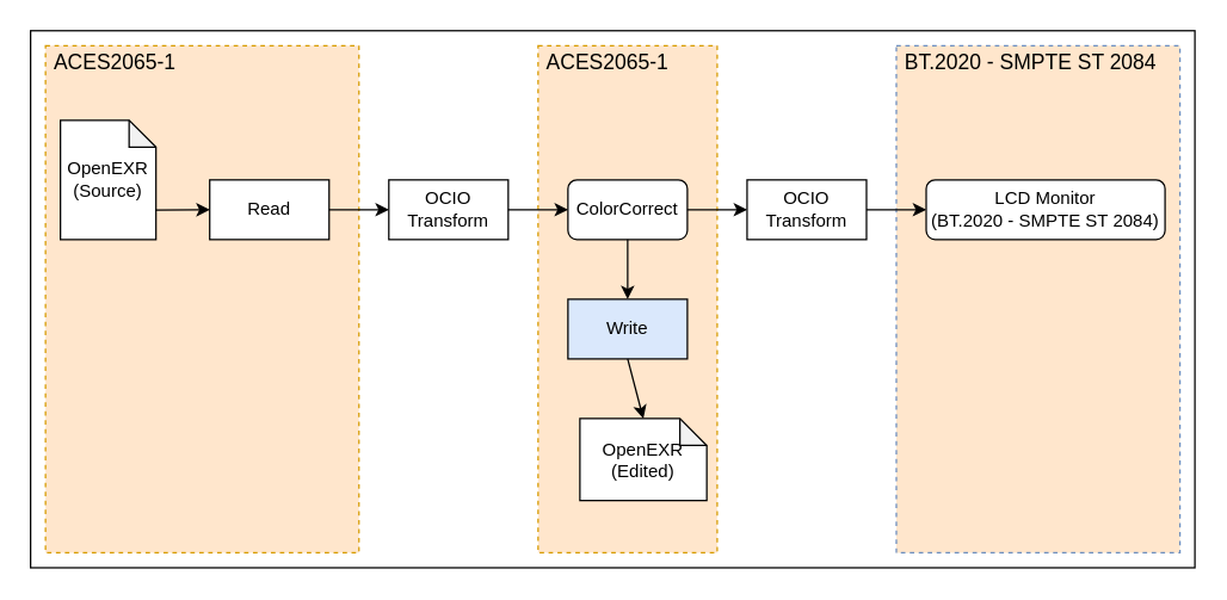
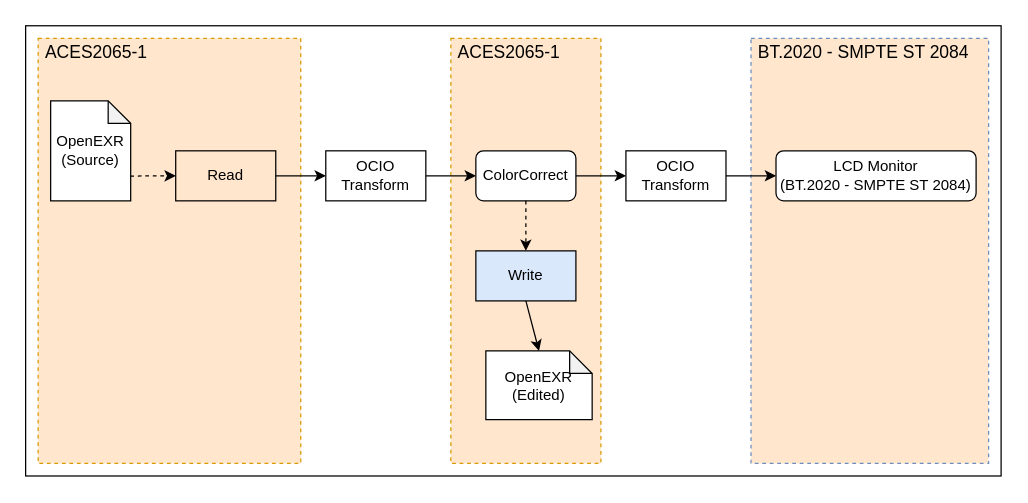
  <mxCell id="0" />
  <mxCell id="1" parent="0" />
  <mxCell id="2" value="" style="rounded=0;whiteSpace=wrap;html=1;fontSize=12;" parent="1" vertex="1"><mxGeometry x="20" y="20" width="780" height="360" as="geometry" /></mxCell>
  <mxCell id="3" value="&lt;div style=&quot;font-size: 14px;&quot;&gt;&lt;span style=&quot;background-color: initial;&quot;&gt;&lt;font style=&quot;font-size: 14px;&quot;&gt;&amp;nbsp;ACES2065-1&lt;/font&gt;&lt;/span&gt;&lt;/div&gt;&lt;div style=&quot;font-size: 14px;&quot;&gt;&lt;span style=&quot;background-color: initial;&quot;&gt;&lt;font style=&quot;font-size: 14px;&quot;&gt;&lt;br&gt;&lt;/font&gt;&lt;/span&gt;&lt;/div&gt;&lt;div style=&quot;font-size: 14px;&quot;&gt;&lt;span style=&quot;background-color: initial;&quot;&gt;&lt;font style=&quot;font-size: 14px;&quot;&gt;&lt;br&gt;&lt;/font&gt;&lt;/span&gt;&lt;/div&gt;&lt;div style=&quot;font-size: 14px;&quot;&gt;&lt;span style=&quot;background-color: initial;&quot;&gt;&lt;font style=&quot;font-size: 14px;&quot;&gt;&lt;br&gt;&lt;/font&gt;&lt;/span&gt;&lt;/div&gt;&lt;div style=&quot;font-size: 14px;&quot;&gt;&lt;span style=&quot;background-color: initial;&quot;&gt;&lt;font style=&quot;font-size: 14px;&quot;&gt;&lt;br&gt;&lt;/font&gt;&lt;/span&gt;&lt;/div&gt;&lt;div style=&quot;font-size: 14px;&quot;&gt;&lt;span style=&quot;background-color: initial;&quot;&gt;&lt;font style=&quot;font-size: 14px;&quot;&gt;&lt;br&gt;&lt;/font&gt;&lt;/span&gt;&lt;/div&gt;&lt;div style=&quot;font-size: 14px;&quot;&gt;&lt;span style=&quot;background-color: initial;&quot;&gt;&lt;font style=&quot;font-size: 14px;&quot;&gt;&lt;br&gt;&lt;/font&gt;&lt;/span&gt;&lt;/div&gt;&lt;div style=&quot;font-size: 14px;&quot;&gt;&lt;span style=&quot;background-color: initial;&quot;&gt;&lt;font style=&quot;font-size: 14px;&quot;&gt;&lt;br&gt;&lt;/font&gt;&lt;/span&gt;&lt;/div&gt;&lt;div style=&quot;font-size: 14px;&quot;&gt;&lt;span style=&quot;background-color: initial;&quot;&gt;&lt;font style=&quot;font-size: 14px;&quot;&gt;&lt;br&gt;&lt;/font&gt;&lt;/span&gt;&lt;/div&gt;&lt;div style=&quot;font-size: 14px;&quot;&gt;&lt;span style=&quot;background-color: initial;&quot;&gt;&lt;font style=&quot;font-size: 14px;&quot;&gt;&lt;br&gt;&lt;/font&gt;&lt;/span&gt;&lt;/div&gt;&lt;div style=&quot;font-size: 14px;&quot;&gt;&lt;span style=&quot;background-color: initial;&quot;&gt;&lt;font style=&quot;font-size: 14px;&quot;&gt;&lt;br&gt;&lt;/font&gt;&lt;/span&gt;&lt;/div&gt;&lt;div style=&quot;font-size: 14px;&quot;&gt;&lt;span style=&quot;background-color: initial;&quot;&gt;&lt;font style=&quot;font-size: 14px;&quot;&gt;&lt;br&gt;&lt;/font&gt;&lt;/span&gt;&lt;/div&gt;&lt;div style=&quot;font-size: 14px;&quot;&gt;&lt;span style=&quot;background-color: initial;&quot;&gt;&lt;font style=&quot;font-size: 14px;&quot;&gt;&lt;br&gt;&lt;/font&gt;&lt;/span&gt;&lt;/div&gt;&lt;div style=&quot;font-size: 14px;&quot;&gt;&lt;span style=&quot;background-color: initial;&quot;&gt;&lt;font style=&quot;font-size: 14px;&quot;&gt;&lt;br&gt;&lt;/font&gt;&lt;/span&gt;&lt;/div&gt;&lt;div style=&quot;font-size: 14px;&quot;&gt;&lt;span style=&quot;background-color: initial;&quot;&gt;&lt;font style=&quot;font-size: 14px;&quot;&gt;&lt;br&gt;&lt;/font&gt;&lt;/span&gt;&lt;/div&gt;&lt;div style=&quot;font-size: 14px;&quot;&gt;&lt;span style=&quot;background-color: initial;&quot;&gt;&lt;font style=&quot;font-size: 14px;&quot;&gt;&lt;br&gt;&lt;/font&gt;&lt;/span&gt;&lt;/div&gt;&lt;div style=&quot;font-size: 14px;&quot;&gt;&lt;span style=&quot;background-color: initial;&quot;&gt;&lt;br&gt;&lt;/span&gt;&lt;/div&gt;&lt;div style=&quot;font-size: 14px;&quot;&gt;&lt;span style=&quot;background-color: initial;&quot;&gt;&lt;br&gt;&lt;/span&gt;&lt;/div&gt;&lt;div style=&quot;font-size: 14px;&quot;&gt;&lt;span style=&quot;background-color: initial;&quot;&gt;&lt;br&gt;&lt;/span&gt;&lt;/div&gt;&lt;div style=&quot;font-size: 14px;&quot;&gt;&lt;span style=&quot;background-color: initial;&quot;&gt;&lt;br&gt;&lt;/span&gt;&lt;/div&gt;" style="rounded=0;whiteSpace=wrap;html=1;fontSize=12;fillColor=#ffe6cc;dashed=1;strokeColor=#d79b00;align=left;" parent="1" vertex="1"><mxGeometry x="360" y="30" width="120" height="340" as="geometry" /></mxCell>
  <mxCell id="4" value="&lt;font style=&quot;font-size: 14px;&quot;&gt;&amp;nbsp;BT.2020 - SMPTE ST 2084&lt;br&gt;&lt;br&gt;&lt;br&gt;&lt;br&gt;&lt;br&gt;&lt;br&gt;&lt;br&gt;&lt;br&gt;&lt;br&gt;&lt;br&gt;&lt;br&gt;&lt;br&gt;&lt;br&gt;&lt;br&gt;&lt;br&gt;&lt;br&gt;&lt;br&gt;&lt;br&gt;&lt;br&gt;&lt;br&gt;&lt;/font&gt;" style="rounded=0;whiteSpace=wrap;html=1;fontSize=12;fillColor=#ffe6cc;dashed=1;strokeColor=#6c8ebf;align=left;" parent="1" vertex="1"><mxGeometry x="600" y="30" width="190" height="340" as="geometry" /></mxCell>
  <mxCell id="5" value="&lt;div style=&quot;font-size: 14px;&quot;&gt;&lt;span style=&quot;background-color: initial;&quot;&gt;&lt;font style=&quot;font-size: 14px;&quot;&gt;&amp;nbsp;ACES2065-1&lt;/font&gt;&lt;/span&gt;&lt;/div&gt;&lt;div style=&quot;font-size: 14px;&quot;&gt;&lt;span style=&quot;background-color: initial;&quot;&gt;&lt;font style=&quot;font-size: 14px;&quot;&gt;&lt;br&gt;&lt;/font&gt;&lt;/span&gt;&lt;/div&gt;&lt;div style=&quot;font-size: 14px;&quot;&gt;&lt;span style=&quot;background-color: initial;&quot;&gt;&lt;font style=&quot;font-size: 14px;&quot;&gt;&lt;br&gt;&lt;/font&gt;&lt;/span&gt;&lt;/div&gt;&lt;div style=&quot;font-size: 14px;&quot;&gt;&lt;span style=&quot;background-color: initial;&quot;&gt;&lt;font style=&quot;font-size: 14px;&quot;&gt;&lt;br&gt;&lt;/font&gt;&lt;/span&gt;&lt;/div&gt;&lt;div style=&quot;font-size: 14px;&quot;&gt;&lt;span style=&quot;background-color: initial;&quot;&gt;&lt;font style=&quot;font-size: 14px;&quot;&gt;&lt;br&gt;&lt;/font&gt;&lt;/span&gt;&lt;/div&gt;&lt;div style=&quot;font-size: 14px;&quot;&gt;&lt;span style=&quot;background-color: initial;&quot;&gt;&lt;font style=&quot;font-size: 14px;&quot;&gt;&lt;br&gt;&lt;/font&gt;&lt;/span&gt;&lt;/div&gt;&lt;div style=&quot;font-size: 14px;&quot;&gt;&lt;span style=&quot;background-color: initial;&quot;&gt;&lt;font style=&quot;font-size: 14px;&quot;&gt;&lt;br&gt;&lt;/font&gt;&lt;/span&gt;&lt;/div&gt;&lt;div style=&quot;font-size: 14px;&quot;&gt;&lt;span style=&quot;background-color: initial;&quot;&gt;&lt;font style=&quot;font-size: 14px;&quot;&gt;&lt;br&gt;&lt;/font&gt;&lt;/span&gt;&lt;/div&gt;&lt;div style=&quot;font-size: 14px;&quot;&gt;&lt;span style=&quot;background-color: initial;&quot;&gt;&lt;font style=&quot;font-size: 14px;&quot;&gt;&lt;br&gt;&lt;/font&gt;&lt;/span&gt;&lt;/div&gt;&lt;div style=&quot;font-size: 14px;&quot;&gt;&lt;span style=&quot;background-color: initial;&quot;&gt;&lt;font style=&quot;font-size: 14px;&quot;&gt;&lt;br&gt;&lt;/font&gt;&lt;/span&gt;&lt;/div&gt;&lt;div style=&quot;font-size: 14px;&quot;&gt;&lt;span style=&quot;background-color: initial;&quot;&gt;&lt;font style=&quot;font-size: 14px;&quot;&gt;&lt;br&gt;&lt;/font&gt;&lt;/span&gt;&lt;/div&gt;&lt;div style=&quot;font-size: 14px;&quot;&gt;&lt;span style=&quot;background-color: initial;&quot;&gt;&lt;font style=&quot;font-size: 14px;&quot;&gt;&lt;br&gt;&lt;/font&gt;&lt;/span&gt;&lt;/div&gt;&lt;div style=&quot;font-size: 14px;&quot;&gt;&lt;span style=&quot;background-color: initial;&quot;&gt;&lt;font style=&quot;font-size: 14px;&quot;&gt;&lt;br&gt;&lt;/font&gt;&lt;/span&gt;&lt;/div&gt;&lt;div style=&quot;font-size: 14px;&quot;&gt;&lt;span style=&quot;background-color: initial;&quot;&gt;&lt;font style=&quot;font-size: 14px;&quot;&gt;&lt;br&gt;&lt;/font&gt;&lt;/span&gt;&lt;/div&gt;&lt;div style=&quot;font-size: 14px;&quot;&gt;&lt;span style=&quot;background-color: initial;&quot;&gt;&lt;font style=&quot;font-size: 14px;&quot;&gt;&lt;br&gt;&lt;/font&gt;&lt;/span&gt;&lt;/div&gt;&lt;div style=&quot;font-size: 14px;&quot;&gt;&lt;span style=&quot;background-color: initial;&quot;&gt;&lt;font style=&quot;font-size: 14px;&quot;&gt;&lt;br&gt;&lt;/font&gt;&lt;/span&gt;&lt;/div&gt;&lt;div style=&quot;font-size: 14px;&quot;&gt;&lt;span style=&quot;background-color: initial;&quot;&gt;&lt;br&gt;&lt;/span&gt;&lt;/div&gt;&lt;div style=&quot;font-size: 14px;&quot;&gt;&lt;span style=&quot;background-color: initial;&quot;&gt;&lt;br&gt;&lt;/span&gt;&lt;/div&gt;&lt;div style=&quot;font-size: 14px;&quot;&gt;&lt;span style=&quot;background-color: initial;&quot;&gt;&lt;br&gt;&lt;/span&gt;&lt;/div&gt;&lt;div style=&quot;font-size: 14px;&quot;&gt;&lt;span style=&quot;background-color: initial;&quot;&gt;&lt;br&gt;&lt;/span&gt;&lt;/div&gt;" style="rounded=0;whiteSpace=wrap;html=1;fontSize=12;fillColor=#ffe6cc;dashed=1;strokeColor=#d79b00;align=left;" parent="1" vertex="1"><mxGeometry x="30" y="30" width="210" height="340" as="geometry" /></mxCell>
- <mxCell id="6" value="Read" style="rounded=0;whiteSpace=wrap;html=1;" parent="1" vertex="1"><mxGeometry x="140" y="120" width="80" height="40" as="geometry" /></mxCell>
+ <mxCell id="6" value="Read" style="rounded=0;whiteSpace=wrap;html=1;fillColor=#ffe6cc;" parent="1" vertex="1"><mxGeometry x="140" y="120" width="80" height="40" as="geometry" /></mxCell>
  <mxCell id="7" value="ColorCorrect" style="whiteSpace=wrap;html=1;rounded=1;" parent="1" vertex="1"><mxGeometry x="380" y="120" width="80" height="40" as="geometry" /></mxCell>
  <mxCell id="8" value="OCIO&lt;br&gt;Transform" style="rounded=0;whiteSpace=wrap;html=1;" parent="1" vertex="1"><mxGeometry x="500" y="120" width="80" height="40" as="geometry" /></mxCell>
  <mxCell id="9" value="OpenEXR&lt;br&gt;(Source)" style="shape=note;whiteSpace=wrap;html=1;backgroundOutline=1;darkOpacity=0.05;size=18;" parent="1" vertex="1"><mxGeometry x="40" y="80" width="64" height="80" as="geometry" /></mxCell>
  <mxCell id="10" value="LCD Monitor&lt;font style=&quot;font-size: 12px;&quot;&gt;&lt;br&gt;&lt;/font&gt;(BT.2020 - SMPTE ST 2084)" style="rounded=1;whiteSpace=wrap;html=1;" parent="1" vertex="1"><mxGeometry x="620" y="120" width="160" height="40" as="geometry" /></mxCell>
- <mxCell id="11" value="" style="endArrow=classic;html=1;rounded=0;fontSize=12;entryX=0;entryY=0.5;entryDx=0;entryDy=0;exitX=0.995;exitY=0.752;exitDx=0;exitDy=0;exitPerimeter=0;" parent="1" source="9" target="6" edge="1"><mxGeometry width="50" height="50" relative="1" as="geometry"><mxPoint x="104" y="160" as="sourcePoint" /><mxPoint x="350" y="230" as="targetPoint" /></mxGeometry></mxCell>
+ <mxCell id="11" value="" style="endArrow=classic;html=1;rounded=0;fontSize=12;entryX=0;entryY=0.5;entryDx=0;entryDy=0;exitX=0.995;exitY=0.752;exitDx=0;exitDy=0;exitPerimeter=0;dashed=1;" parent="1" source="9" target="6" edge="1"><mxGeometry width="50" height="50" relative="1" as="geometry"><mxPoint x="104" y="160" as="sourcePoint" /><mxPoint x="350" y="230" as="targetPoint" /></mxGeometry></mxCell>
  <mxCell id="12" value="" style="endArrow=classic;html=1;rounded=0;fontSize=12;" parent="1" edge="1"><mxGeometry width="50" height="50" relative="1" as="geometry"><mxPoint x="220" y="140" as="sourcePoint" /><mxPoint x="260" y="140" as="targetPoint" /></mxGeometry></mxCell>
  <mxCell id="13" value="" style="endArrow=classic;html=1;rounded=0;fontSize=12;exitX=1;exitY=0.5;exitDx=0;exitDy=0;entryX=0;entryY=0.5;entryDx=0;entryDy=0;" parent="1" source="7" target="8" edge="1"><mxGeometry width="50" height="50" relative="1" as="geometry"><mxPoint x="490" y="110" as="sourcePoint" /><mxPoint x="540" y="60" as="targetPoint" /></mxGeometry></mxCell>
  <mxCell id="14" value="" style="endArrow=classic;html=1;rounded=0;fontSize=12;exitX=1;exitY=0.5;exitDx=0;exitDy=0;entryX=0;entryY=0.5;entryDx=0;entryDy=0;" parent="1" source="8" target="10" edge="1"><mxGeometry width="50" height="50" relative="1" as="geometry"><mxPoint x="600" y="120" as="sourcePoint" /><mxPoint x="650" y="70" as="targetPoint" /></mxGeometry></mxCell>
  <mxCell id="15" value="Write" style="rounded=0;whiteSpace=wrap;html=1;fillColor=#dae8fc;" parent="1" vertex="1"><mxGeometry x="380" y="200" width="80" height="40" as="geometry" /></mxCell>
  <mxCell id="16" value="OpenEXR&lt;br&gt;(Edited)" style="shape=note;whiteSpace=wrap;html=1;backgroundOutline=1;darkOpacity=0.05;size=18;" parent="1" vertex="1"><mxGeometry x="388" y="280" width="85" height="55" as="geometry" /></mxCell>
  <mxCell id="17" value="" style="endArrow=classic;html=1;rounded=0;fontSize=12;entryX=0.5;entryY=0;entryDx=0;entryDy=0;entryPerimeter=0;exitX=0.5;exitY=1;exitDx=0;exitDy=0;" parent="1" source="15" target="16" edge="1"><mxGeometry width="50" height="50" relative="1" as="geometry"><mxPoint x="584" y="221" as="sourcePoint" /><mxPoint x="400" y="210" as="targetPoint" /></mxGeometry></mxCell>
- <mxCell id="18" value="" style="endArrow=classic;html=1;rounded=0;fontSize=12;exitX=0.5;exitY=1;exitDx=0;exitDy=0;entryX=0.5;entryY=0;entryDx=0;entryDy=0;" parent="1" source="7" target="15" edge="1"><mxGeometry width="50" height="50" relative="1" as="geometry"><mxPoint x="370" y="10" as="sourcePoint" /><mxPoint x="420" y="-40" as="targetPoint" /></mxGeometry></mxCell>
+ <mxCell id="18" value="" style="endArrow=classic;html=1;rounded=0;fontSize=12;exitX=0.5;exitY=1;exitDx=0;exitDy=0;entryX=0.5;entryY=0;entryDx=0;entryDy=0;dashed=1;" parent="1" source="7" target="15" edge="1"><mxGeometry width="50" height="50" relative="1" as="geometry"><mxPoint x="370" y="10" as="sourcePoint" /><mxPoint x="420" y="-40" as="targetPoint" /></mxGeometry></mxCell>
  <mxCell id="19" value="OCIO&lt;br&gt;Transform" style="rounded=0;whiteSpace=wrap;html=1;" parent="1" vertex="1"><mxGeometry x="260" y="120" width="80" height="40" as="geometry" /></mxCell>
  <mxCell id="20" value="" style="endArrow=classic;html=1;rounded=0;fontSize=14;exitX=1;exitY=0.5;exitDx=0;exitDy=0;entryX=0;entryY=0.5;entryDx=0;entryDy=0;" parent="1" source="19" target="7" edge="1"><mxGeometry width="50" height="50" relative="1" as="geometry"><mxPoint x="350" y="100" as="sourcePoint" /><mxPoint x="400" y="50" as="targetPoint" /></mxGeometry></mxCell>
